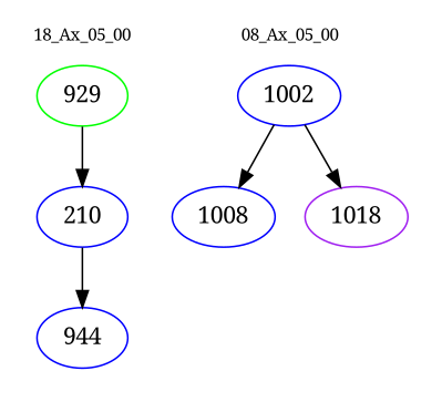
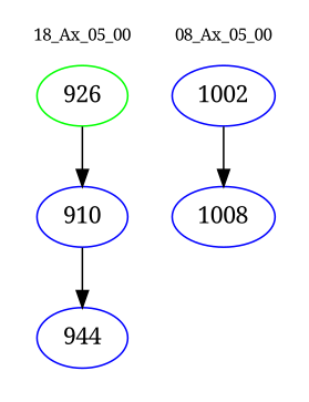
  digraph {
    fontname="Noto Serif"
    node [color=blue fontname="Noto Serif"]
    edge [color=black fontname="Noto Serif"]
-   n1 [color=green label=929]
-   n2 [label=210]
+   n1 [color=green label=926]
+   n2 [label=910]
    n3 [label=944]
    n4 [label=1008]
    n5 [label=1002]
-   n6 [color=purple label=1018]
    subgraph cluster_1 {
      color=white
      fontsize=10
      label="18_Ax_05_00"
      n1
      n2
      n3
    }
    subgraph cluster_2 {
      color=white
      fontsize=10
      label="08_Ax_05_00"
      n4
      n5
-     n6
    }
    n1 -> n2
    n2 -> n3
    n5 -> n4
-   n5 -> n6
  }
